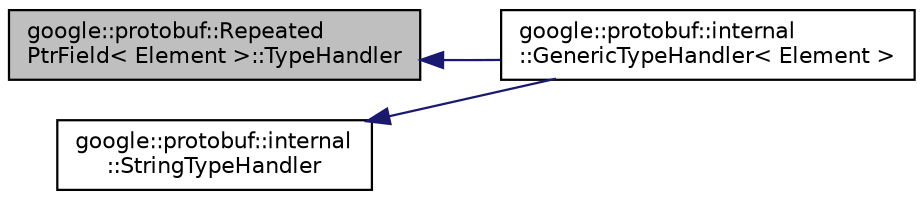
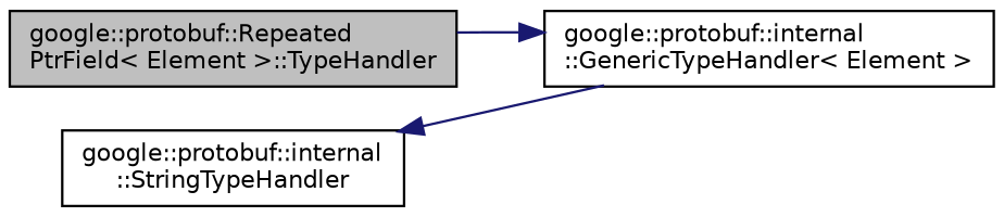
  digraph {
    rankdir=LR
    node [color=black fillcolor=white fontname=Helvetica fontsize=10 shape=record style=filled]
    edge [color=midnightblue dir=back fontname=Helvetica fontsize=10 labelfontname=Helvetica labelfontsize=10 style=solid]
    n1 [fillcolor=grey75 fontcolor=black height=0.2 label="google::protobuf::Repeated\lPtrField\< Element \>::TypeHandler" width=0.4]
    n2 [height=0.2 label="google::protobuf::internal\l::GenericTypeHandler\< Element \>" width=0.4]
    n3 [height=0.2 label="google::protobuf::internal\l::StringTypeHandler" width=0.4]
-   n1 -> n2
+   n2 -> n1
    n3 -> n2
  }
